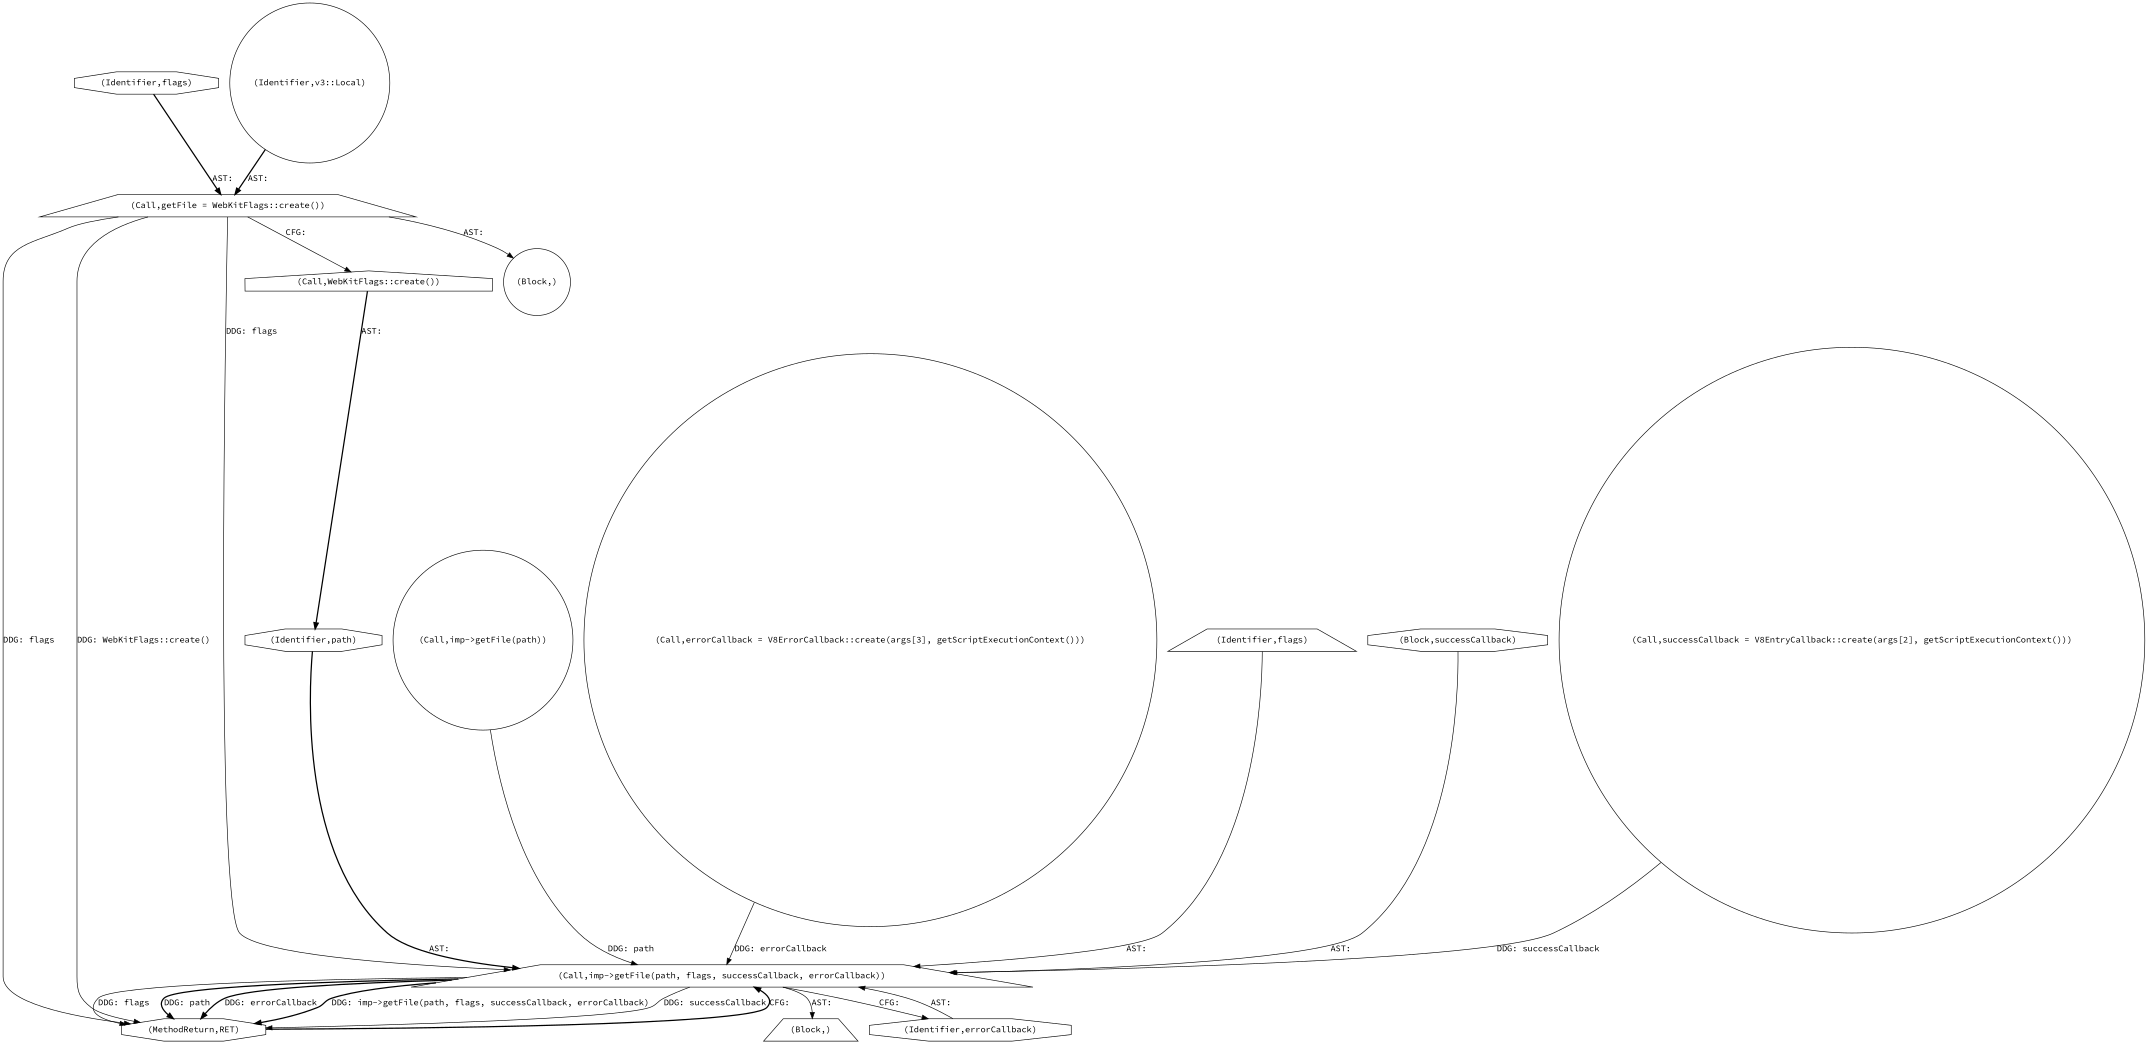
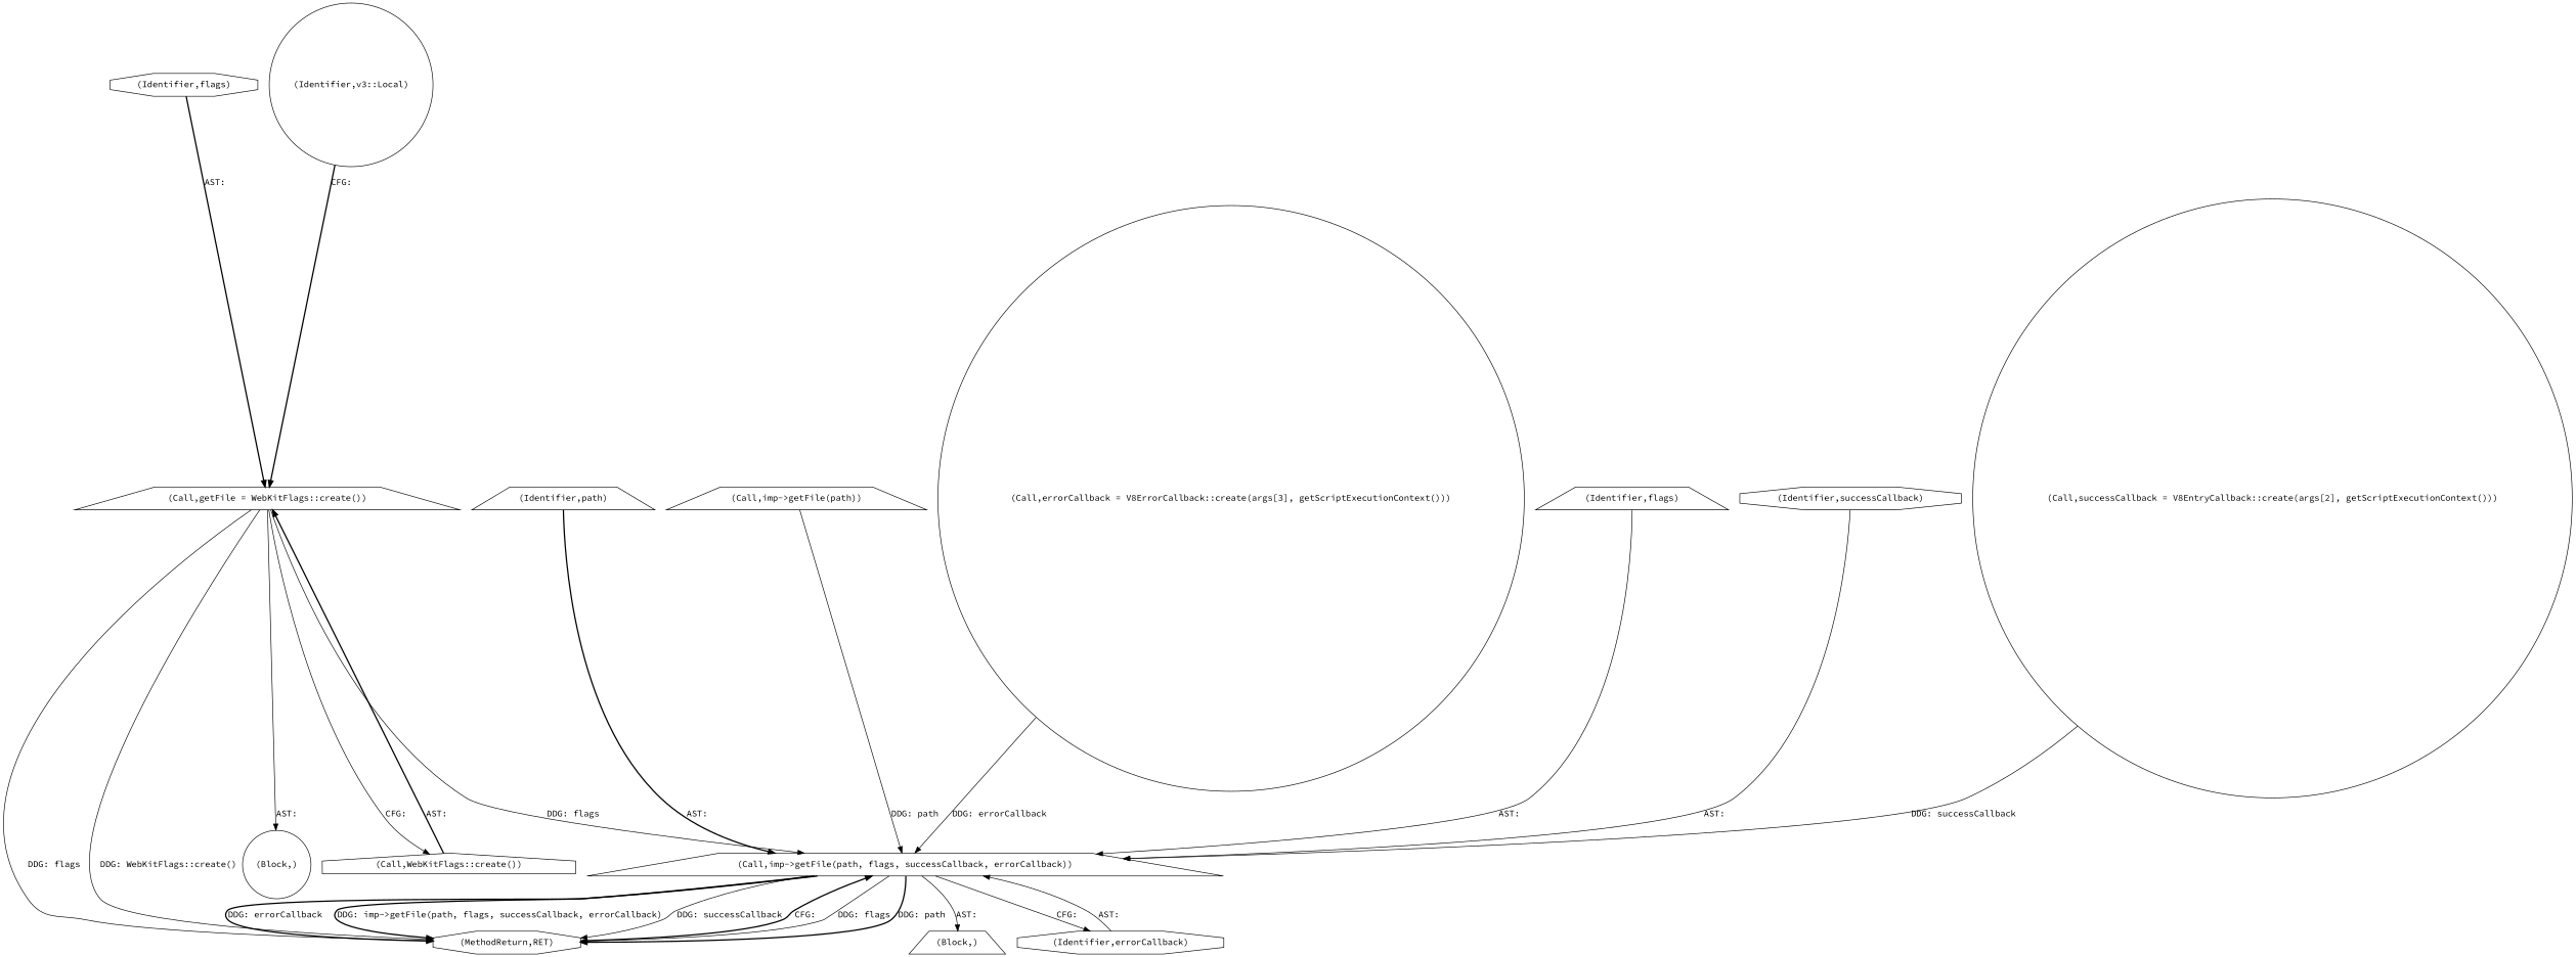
  digraph {
    fontname="Source Code Pro"
    node [fontname="Source Code Pro" shape=trapezium]
    edge [fontname="Source Code Pro" style=solid]
    n1 [label="(Call,getFile = WebKitFlags::create())"]
    n2 [label="(Call,imp->getFile(path, flags, successCallback, errorCallback))"]
    n3 [label="(MethodReturn,RET)" shape=octagon]
    n4 [label="(Block,)" shape=circle]
    n5 [label="(Call,WebKitFlags::create())" shape=house]
    n6 [label="(Block,)"]
    n7 [label="(Identifier,errorCallback)" shape=octagon]
-   n8 [label="(Identifier,path)" shape=octagon]
-   n9 [label="(Call,imp->getFile(path))" shape=circle]
+   n8 [label="(Identifier,path)"]
+   n9 [label="(Call,imp->getFile(path))"]
    n10 [label="(Identifier,flags)" shape=octagon]
    n11 [label="(Call,errorCallback = V8ErrorCallback::create(args[3], getScriptExecutionContext()))" shape=circle]
    n12 [label="(Identifier,v3::Local)" shape=circle]
    n13 [label="(Identifier,flags)"]
-   n14 [label="(Block,successCallback)" shape=octagon]
+   n14 [label="(Identifier,successCallback)" shape=octagon]
    n15 [label="(Call,successCallback = V8EntryCallback::create(args[2], getScriptExecutionContext()))" shape=circle]
    n1 -> n2 [label="DDG: flags"]
    n1 -> n3 [label="DDG: flags"]
    n1 -> n3 [label="DDG: WebKitFlags::create()"]
    n1 -> n4 [label="AST: "]
    n1 -> n5 [label="CFG: "]
    n2 -> n3 [label="DDG: flags"]
    n2 -> n3 [label="DDG: path" style=bold]
    n2 -> n3 [label="DDG: errorCallback" style=bold]
    n2 -> n3 [label="DDG: imp->getFile(path, flags, successCallback, errorCallback)" style=bold]
    n2 -> n3 [label="DDG: successCallback"]
    n2 -> n6 [label="AST: "]
    n2 -> n7 [label="CFG: "]
    n3 -> n2 [label="CFG: " style=bold]
-   n5 -> n8 [label="AST: " style=bold]
+   n5 -> n1 [label="AST: " style=bold]
    n7 -> n2 [label="AST: "]
    n8 -> n2 [label="AST: " style=bold]
    n9 -> n2 [label="DDG: path"]
    n10 -> n1 [label="AST: " style=bold]
    n11 -> n2 [label="DDG: errorCallback"]
-   n12 -> n1 [label="AST: " style=bold]
+   n12 -> n1 [label="CFG: " style=bold]
    n13 -> n2 [label="AST: "]
    n14 -> n2 [label="AST: "]
    n15 -> n2 [label="DDG: successCallback"]
  }
